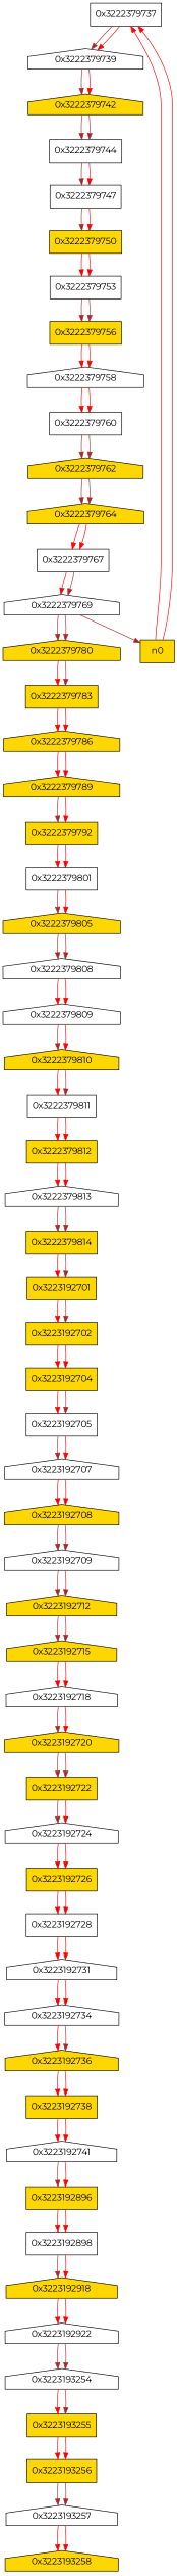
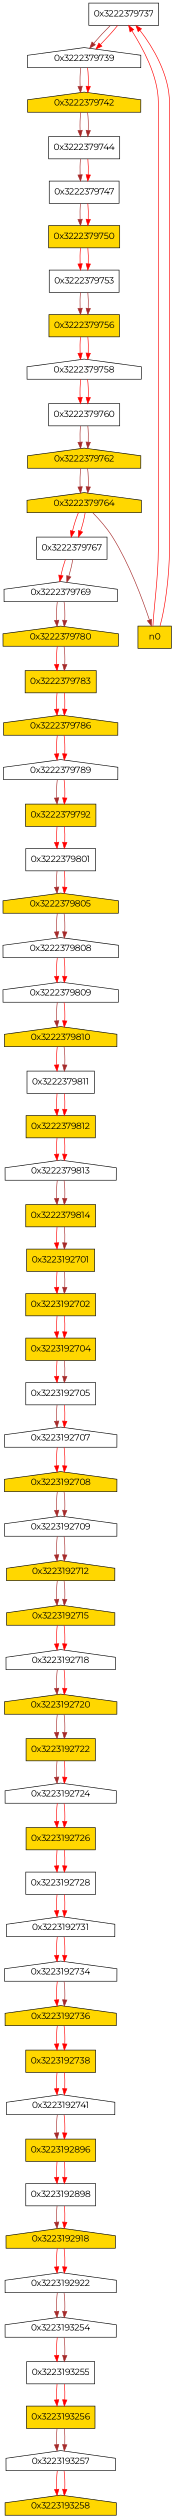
  digraph {
    fontname=Montserrat
    node [fillcolor=gold fontname=Montserrat shape=house style=filled]
    edge [color=red fontname=Montserrat]
    n1 [fillcolor=white label="0x3222379737" shape=box]
    n2 [fillcolor=white label="0x3222379739"]
    n3 [label="0x3222379742"]
    n4 [fillcolor=white label="0x3222379744" shape=box]
    n5 [fillcolor=white label="0x3222379747" shape=box]
    n0 [shape=box]
    n6 [label="0x3222379750" shape=box]
    n7 [fillcolor=white label="0x3222379753" shape=box]
    n8 [label="0x3222379756" shape=box]
    n9 [fillcolor=white label="0x3222379758"]
    n10 [fillcolor=white label="0x3222379760" shape=box]
    n11 [label="0x3222379762"]
    n12 [label="0x3222379764"]
    n13 [fillcolor=white label="0x3222379767" shape=box]
    n14 [fillcolor=white label="0x3222379769"]
    n15 [label="0x3222379780"]
    n16 [label="0x3222379783" shape=box]
    n17 [label="0x3222379786"]
-   n18 [label="0x3222379789"]
+   n18 [fillcolor=white label="0x3222379789"]
    n19 [label="0x3222379792" shape=box]
    n20 [fillcolor=white label="0x3222379801" shape=box]
    n21 [label="0x3222379805"]
    n22 [fillcolor=white label="0x3222379808"]
    n23 [fillcolor=white label="0x3222379809"]
    n24 [label="0x3222379810"]
    n25 [fillcolor=white label="0x3222379811" shape=box]
    n26 [label="0x3222379812" shape=box]
    n27 [fillcolor=white label="0x3222379813"]
    n28 [label="0x3222379814" shape=box]
    n29 [label="0x3223192701" shape=box]
    n30 [label="0x3223192702" shape=box]
    n31 [label="0x3223192704" shape=box]
    n32 [fillcolor=white label="0x3223192705" shape=box]
    n33 [fillcolor=white label="0x3223192707"]
    n34 [label="0x3223192708"]
    n35 [fillcolor=white label="0x3223192709"]
    n36 [label="0x3223192712"]
    n37 [label="0x3223192715"]
    n38 [fillcolor=white label="0x3223192718"]
    n39 [label="0x3223192720"]
    n40 [label="0x3223192722" shape=box]
    n41 [fillcolor=white label="0x3223192724"]
    n42 [label="0x3223192726" shape=box]
    n43 [fillcolor=white label="0x3223192728" shape=box]
    n44 [fillcolor=white label="0x3223192731"]
    n45 [fillcolor=white label="0x3223192734"]
    n46 [label="0x3223192736"]
    n47 [label="0x3223192738" shape=box]
    n48 [fillcolor=white label="0x3223192741"]
    n49 [label="0x3223192896" shape=box]
    n50 [fillcolor=white label="0x3223192898" shape=box]
    n51 [label="0x3223192918"]
    n52 [fillcolor=white label="0x3223192922"]
    n53 [fillcolor=white label="0x3223193254"]
-   n54 [label="0x3223193255" shape=box]
+   n54 [fillcolor=white label="0x3223193255" shape=box]
    n55 [label="0x3223193256" shape=box]
    n56 [fillcolor=white label="0x3223193257"]
    n57 [label="0x3223193258"]
    n1 -> n2 [color=brown]
    n1 -> n2
    n2 -> n3 [color=brown]
    n2 -> n3
    n3 -> n4 [color=brown]
    n3 -> n4 [color=brown]
    n4 -> n5 [color=brown]
    n4 -> n5
    n5 -> n6 [color=brown]
    n5 -> n6
    n0 -> n1
    n0 -> n1
    n6 -> n7
    n6 -> n7
    n7 -> n8 [color=brown]
    n7 -> n8 [color=brown]
    n8 -> n9
    n8 -> n9
    n9 -> n10
    n9 -> n10
    n10 -> n11 [color=brown]
    n10 -> n11 [color=brown]
    n11 -> n12 [color=brown]
    n11 -> n12 [color=brown]
    n12 -> n13
    n12 -> n13
    n13 -> n14
    n13 -> n14 [color=brown]
-   n14 -> n0 [color=brown]
+   n12 -> n0 [color=brown]
    n14 -> n15 [color=brown]
    n14 -> n15 [color=brown]
    n15 -> n16
    n15 -> n16 [color=brown]
    n16 -> n17
    n16 -> n17
    n17 -> n18
    n17 -> n18
    n18 -> n19 [color=brown]
    n18 -> n19
    n19 -> n20
    n19 -> n20
    n20 -> n21 [color=brown]
    n20 -> n21
    n21 -> n22 [color=brown]
    n21 -> n22 [color=brown]
    n22 -> n23
    n22 -> n23
    n23 -> n24 [color=brown]
    n23 -> n24
    n24 -> n25
    n24 -> n25 [color=brown]
    n25 -> n26
    n25 -> n26
    n26 -> n27
    n26 -> n27
    n27 -> n28 [color=brown]
    n27 -> n28 [color=brown]
    n28 -> n29
    n28 -> n29 [color=brown]
    n29 -> n30
    n29 -> n30 [color=brown]
    n30 -> n31
    n30 -> n31
    n31 -> n32
    n31 -> n32 [color=brown]
    n32 -> n33 [color=brown]
    n32 -> n33
    n33 -> n34
    n33 -> n34
    n34 -> n35 [color=brown]
    n34 -> n35 [color=brown]
    n35 -> n36 [color=brown]
    n35 -> n36 [color=brown]
    n36 -> n37 [color=brown]
    n36 -> n37 [color=brown]
    n37 -> n38
    n37 -> n38
    n38 -> n39 [color=brown]
    n38 -> n39
    n39 -> n40 [color=brown]
    n39 -> n40 [color=brown]
    n40 -> n41 [color=brown]
    n40 -> n41
    n41 -> n42
    n41 -> n42
    n42 -> n43
    n42 -> n43
    n43 -> n44
    n43 -> n44
    n44 -> n45
    n44 -> n45
    n45 -> n46
    n45 -> n46 [color=brown]
    n46 -> n47
    n46 -> n47
    n47 -> n48
    n47 -> n48
    n48 -> n49 [color=brown]
    n48 -> n49
    n49 -> n50
    n49 -> n50
    n50 -> n51 [color=brown]
    n50 -> n51
    n51 -> n52
    n51 -> n52
    n52 -> n53 [color=brown]
    n52 -> n53 [color=brown]
    n53 -> n54
    n53 -> n54 [color=brown]
    n54 -> n55
    n54 -> n55
    n55 -> n56 [color=brown]
    n55 -> n56 [color=brown]
    n56 -> n57
    n56 -> n57
  }
